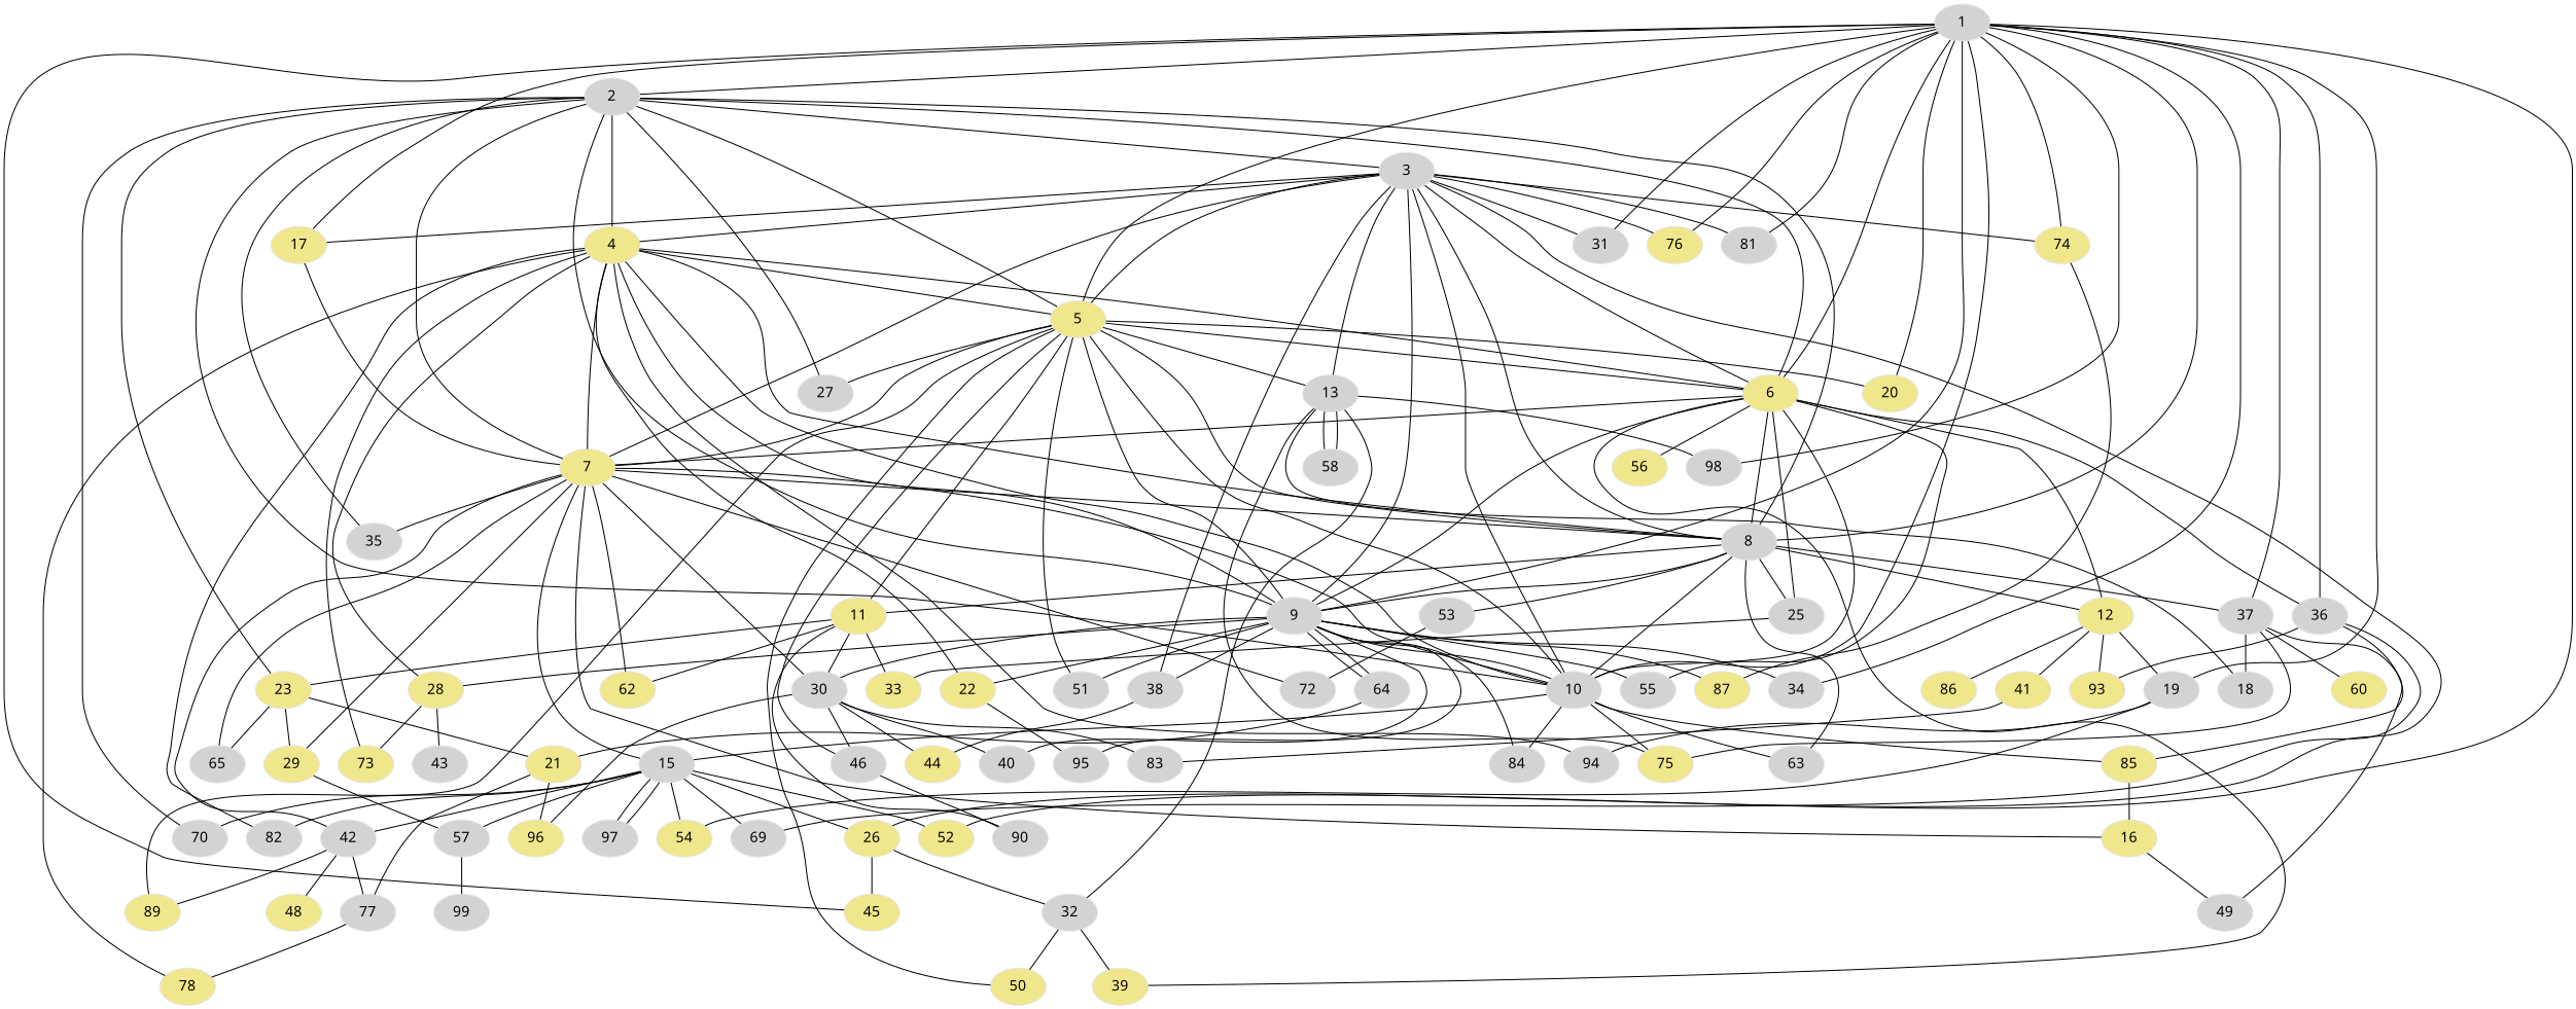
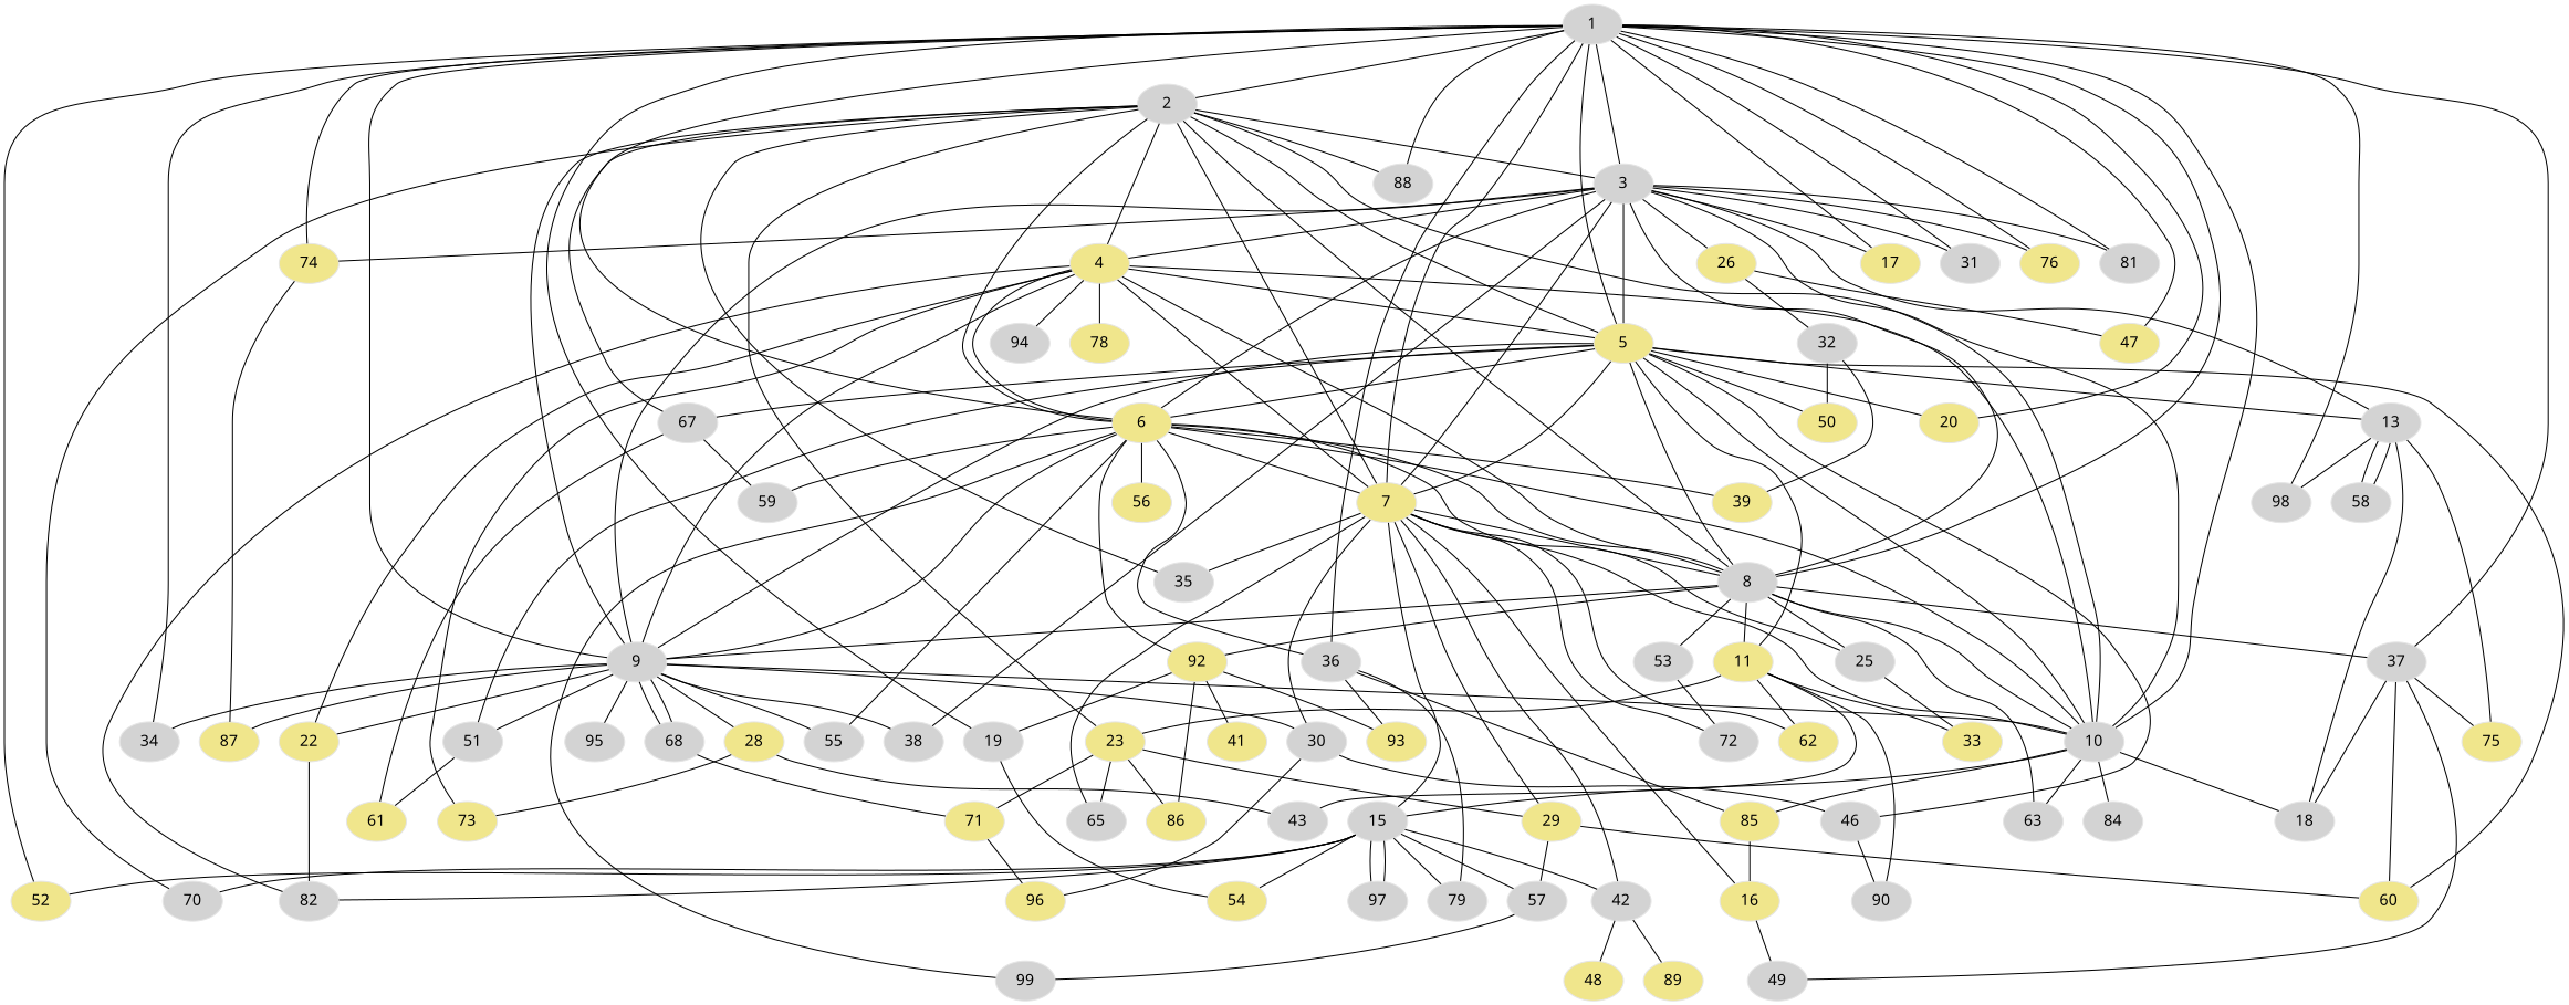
  graph {
    fontname="Noto Sans"
    node [color=gray90 fillcolor=lightgrey fontname="Noto Sans" style=filled]
    edge [fontname="Noto Sans"]
    1
    2
    3
    5 [fillcolor=khaki]
    6 [fillcolor=khaki]
    7 [fillcolor=khaki]
    8
    9
    10
    17 [fillcolor=khaki]
    19
    20 [fillcolor=khaki]
    31
    34
    36
    37
-   47 [fillcolor=khaki label=45]
+   47 [fillcolor=khaki]
    52 [fillcolor=khaki]
    n19 [label=98]
    74 [fillcolor=khaki]
    76 [fillcolor=khaki]
    81
+   88
    4 [fillcolor=khaki]
    23 [fillcolor=khaki]
-   27
+   27 [label=67]
    35
    70
    13
    26 [fillcolor=khaki]
    38
    22 [fillcolor=khaki]
    n33 [label=94]
    28 [fillcolor=khaki]
    73 [fillcolor=khaki]
    78 [fillcolor=khaki]
    82
    11 [fillcolor=khaki]
    46
    50 [fillcolor=khaki]
    51
    89 [fillcolor=khaki]
-   12 [fillcolor=khaki]
+   12 [fillcolor=khaki label=92]
    25
    39 [fillcolor=khaki]
    55
    56 [fillcolor=khaki]
+   59
    n49 [label=99]
    15
    16 [fillcolor=khaki]
    29 [fillcolor=khaki]
    30
    42
    62 [fillcolor=khaki]
    65
    72
    53
    63
-   40
    n61 [label=95]
-   64
+   64 [label=68]
    84
    87 [fillcolor=khaki]
    18
    85 [fillcolor=khaki]
    54 [fillcolor=khaki]
    93 [fillcolor=khaki]
-   69
+   69 [label=79]
    75 [fillcolor=khaki]
    49
    60 [fillcolor=khaki]
    86 [fillcolor=khaki]
-   71 [fillcolor=khaki label=21]
+   71 [fillcolor=khaki]
+   61 [fillcolor=khaki]
    32
    58
-   44 [fillcolor=khaki]
    43
    33 [fillcolor=khaki]
    90
    41 [fillcolor=khaki]
    48 [fillcolor=khaki]
    57
    n85 [label=97]
-   83
    n87 [fillcolor=khaki label=96]
-   77
    1 -- 2
+   1 -- 3
    1 -- 5
    1 -- 6
-   17 -- 7
+   1 -- 7
    1 -- 8
    1 -- 9
    1 -- 10
    1 -- 17
    1 -- 19
    1 -- 20
    1 -- 31
    1 -- 34
    1 -- 36
    1 -- 37
    1 -- 47
    1 -- 52
    1 -- n19
    1 -- 74
    1 -- 76
    1 -- 81
+   1 -- 88
    2 -- 3
    2 -- 5
    2 -- 6
    2 -- 7
    2 -- 8
    2 -- 9
    2 -- 10
+   2 -- 88
    2 -- 4
    2 -- 23
    2 -- 27
    2 -- 35
    2 -- 70
    3 -- 5
    3 -- 6
    3 -- 7
    3 -- 8
    3 -- 9
    3 -- 10
    3 -- 17
    3 -- 31
    3 -- 74
    3 -- 76
    3 -- 81
    3 -- 4
    3 -- 13
    3 -- 26
    3 -- 38
    5 -- 6
    5 -- 7
    5 -- 8
    5 -- 9
    5 -- 10
    5 -- 20
    5 -- 27
    5 -- 13
    5 -- 11
    5 -- 46
    5 -- 50
    5 -- 51
-   5 -- 89
+   5 -- 60
    6 -- 7
    6 -- 8
    6 -- 9
    6 -- 10
    6 -- 36
    6 -- 12
    6 -- 25
    6 -- 39
    6 -- 55
    6 -- 56
+   6 -- 59
+   6 -- n49
    7 -- 8
    7 -- 10
    7 -- 35
    7 -- 15
    7 -- 16
    7 -- 29
    7 -- 30
    7 -- 42
    7 -- 62
    7 -- 65
    7 -- 72
    8 -- 9
    8 -- 10
    8 -- 37
    8 -- 11
    8 -- 12
    8 -- 25
    8 -- 53
    8 -- 63
    9 -- 10
    9 -- 34
    9 -- 38
    9 -- 22
    9 -- 28
    9 -- 51
    9 -- 55
    9 -- 30
-   9 -- 40
    9 -- n61
    9 -- 64
    9 -- 64
-   9 -- 84
    9 -- 87
    10 -- 15
    10 -- 63
    10 -- 84
-   10 -- 75
+   10 -- 18
    10 -- 85
-   19 -- n33
    19 -- 54
    36 -- 85
    36 -- 93
    36 -- 69
    37 -- 18
    37 -- 75
    37 -- 49
    37 -- 60
    74 -- 87
    4 -- 5
    4 -- 6
    4 -- 7
    4 -- 8
    4 -- 9
    4 -- 10
    4 -- 22
    4 -- n33
-   4 -- 28
    4 -- 73
    4 -- 78
    4 -- 82
    23 -- 29
    23 -- 65
+   23 -- 86
    23 -- 71
+   27 -- 59
+   27 -- 61
    13 -- n19
    13 -- 18
    13 -- 75
-   13 -- 32
    13 -- 58
    13 -- 58
    26 -- 47
    26 -- 32
-   38 -- 44
-   22 -- n61
+   22 -- 82
    28 -- 73
    28 -- 43
    11 -- 23
    11 -- 62
-   11 -- 30
+   11 -- 43
    11 -- 33
    11 -- 90
    46 -- 90
+   51 -- 61
    12 -- 19
    12 -- 93
    12 -- 86
    12 -- 41
    25 -- 33
    15 -- 52
    15 -- 70
-   15 -- 26
    15 -- 82
    15 -- 42
    15 -- 54
    15 -- 69
    15 -- 57
    15 -- n85
    15 -- n85
    16 -- 49
+   29 -- 60
    29 -- 57
    30 -- 46
-   30 -- 40
-   30 -- 44
-   30 -- 83
    30 -- n87
    42 -- 89
    42 -- 48
-   42 -- 77
    53 -- 72
    64 -- 71
    85 -- 16
    71 -- n87
-   71 -- 77
    32 -- 50
    32 -- 39
-   41 -- 83
    57 -- n49
-   77 -- 78
  }
